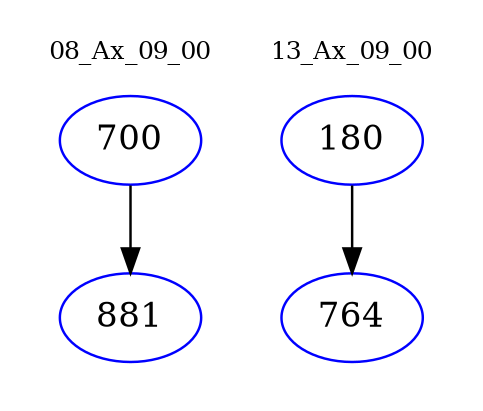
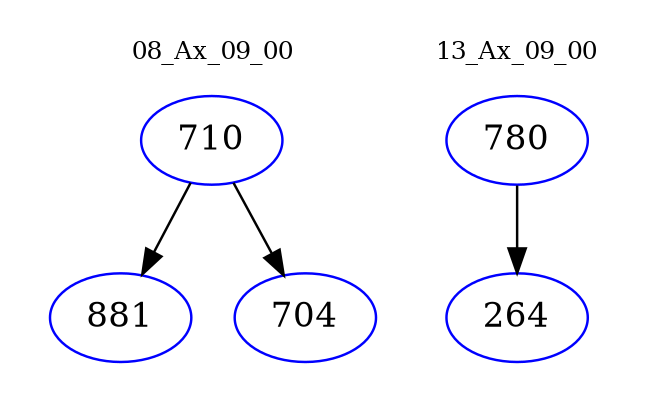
  digraph {
    node [color=blue]
    edge [color=black]
-   n1 [label=700]
+   n1 [label=710]
    n2 [label=881]
-   n4 [label=180]
-   n5 [label=764]
+   n3 [label=704]
+   n4 [label=780]
+   n5 [label=264]
    subgraph cluster_1 {
      color=white
      fontsize=10
      label="08_Ax_09_00"
      n1
      n2
+     n3
    }
    subgraph cluster_2 {
      color=white
      fontsize=10
      label="13_Ax_09_00"
      n4
      n5
    }
    n1 -> n2
+   n1 -> n3
    n4 -> n5
  }
